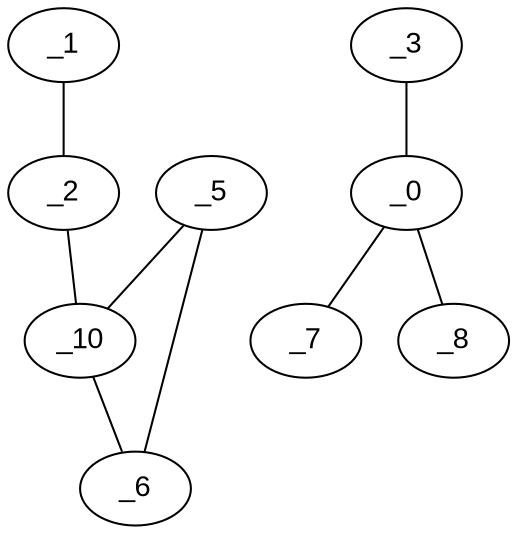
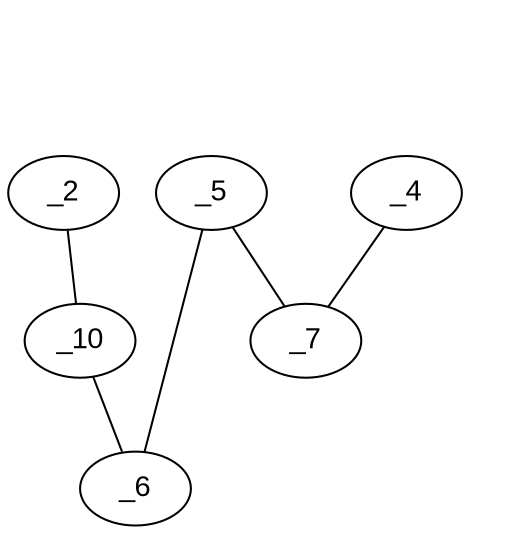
  graph {
    fontname="Liberation Sans"
    node [charge=0 chem=1 fontname="Liberation Sans" symbol="C  " x=4.5981 y=-1.75]
    edge [fontname="Liberation Sans" valence=1]
-   _1 [x=3.732]
    _2 [y=-1.25]
    _10 [chem=2 symbol="O  " x=5.4641]
    _6 [x=2.866 y=-1.25]
-   _3 [y=-0.25]
-   _4 [x=3.7321 y=0.25 label=_0]
-   _8 [x=3.7321 y=1.25]
+   _4 [x=3.7321 y=0.25]
    _7 [chem=10 symbol="Br " x=2 y=0.25]
    _5 [x=2.866 y=-0.25]
-   _1 -- _2
    _2 -- _10
    _10 -- _6 [valence=2]
-   _3 -- _4
-   _4 -- _8
    _4 -- _7 [valence=2]
    _5 -- _6
-   _5 -- _10
+   _5 -- _7
  }
